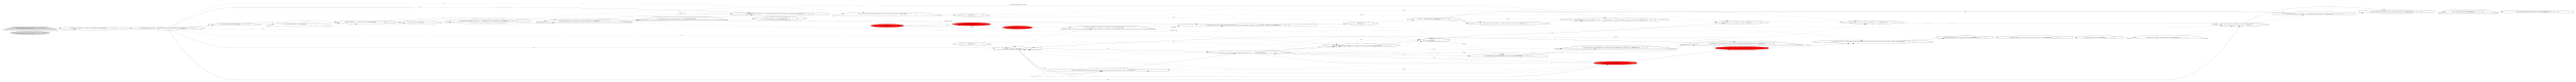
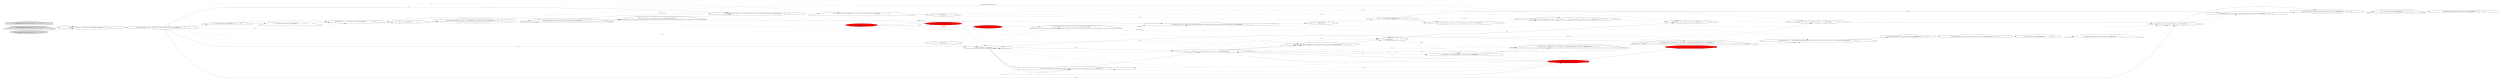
  digraph {
    fontname="IBM Plex Mono"
    rankdir=LR
    node [fillcolor=white fontname="IBM Plex Mono" shape=octagon style=filled]
    edge [fontname="IBM Plex Mono" style=dashed]
    n1 [label="assertFileCounts(s.descriptor.directory.list(),0,0)@@@37@@@['1', '0', '1']"]
    n2 [label="cfs.truncateBlocking()@@@33@@@['1', '0', '0']" shape=trapezium]
    n3 [label="SSTableDeletingTask.waitForDeletions()@@@34@@@['1', '0', '0']" shape=house]
    n4 [label="sum += x.bytesOnDisk()@@@30@@@['0', '0', '1']" shape=house]
    n5 [label="assertEquals(sum,cfs.metric.liveDiskSpaceUsed.getCount())@@@31@@@['0', '0', '1']"]
    n6 [label="assertEquals(startStorageMetricsLoad - s.bytesOnDisk() + sum,StorageMetrics.load.getCount())@@@32@@@['0', '0', '1']" shape=ellipse]
    n7 [label="assertEquals(sum,cfs.metric.totalDiskSpaceUsed.getCount())@@@36@@@['0', '0', '1']"]
    n8 [label="assertEquals(files,sstables.size())@@@33@@@['0', '0', '1']" shape=ellipse]
    n9 [fillcolor=red label="throw t@@@27@@@['1', '0', '0']" shape=ellipse]
    n10 [label="List<SSTableReader> sstables = rewriter.finish()@@@27@@@['1', '0', '1']" shape=trapezium]
    n11 [label="cfs.getDataTracker().markCompactedSSTablesReplaced(compacting,sstables,OperationType.COMPACTION)@@@28@@@['1', '0', '1']" shape=house]
    n12 [label="long sum = 0@@@29@@@['0', '0', '1']" shape=ellipse]
    n13 [label="assertEquals(files,cfs.getSSTables().size())@@@34@@@['0', '0', '1']" shape=ellipse]
    n14 [label="SSTableDeletingTask.waitForDeletions()@@@35@@@['1', '1', '1']" shape=ellipse]
    n15 [label="assertEquals(s.bytesOnDisk(),cfs.metric.totalDiskSpaceUsed.getCount())@@@23@@@['0', '0', '1']" shape=trapezium]
    n16 [label="scanner.hasNext()@@@16@@@['1', '1', '1']" shape=house]
    n17 [label="rewriter.append(new LazilyCompactedRow(controller,Arrays.asList(scanner.next())))@@@17@@@['1', '1', '1']" shape=house]
    n18 [fillcolor=red label="scanner.hasNext()@@@17@@@['0', '1', '0']"]
    n19 [label="rewriter.currentWriter().getOnDiskFilePointer() > 25000000@@@18@@@['1', '1', '1']"]
    n20 [label="int files = 1@@@12@@@['0', '1', '0']"]
    n21 [label="files++@@@20@@@['1', '1', '1']"]
    n22 [label="assertEquals(cfs.getSSTables().size(),files)@@@21@@@['1', '1', '1']" shape=house]
+   n23 [fillcolor=lightgray label="testNumberOfFiles_truncate['1', '0', '0']" shape=house]
    n24 [label="Keyspace keyspace = Keyspace.open(KEYSPACE)@@@3@@@['1', '1', '1']"]
    n25 [label="ColumnFamilyStore cfs = keyspace.getColumnFamilyStore(CF)@@@4@@@['1', '1', '1']" shape=ellipse]
-   n26 [label="List<SSTableReader> sstables@@@11@@@['0', '1', '0']"]
    n27 [label="Set<SSTableReader> compacting = Sets.newHashSet(s)@@@9@@@['1', '1', '1']" shape=trapezium]
    n28 [label="SSTableRewriter.overrideOpenInterval(10000000)@@@10@@@['1', '1', '1']" shape=trapezium]
    n29 [label="SSTableRewriter rewriter = new SSTableRewriter(cfs,compacting,1000,false)@@@11@@@['1', '0', '1']"]
    n30 [label="cfs.getDataTracker().markCompactedSSTablesReplaced(compacting,sstables,OperationType.COMPACTION)@@@26@@@['0', '1', '0']"]
    n31 [label="rewriter.switchWriter(getWriter(cfs,s.descriptor.directory))@@@12@@@['1', '0', '1']" shape=trapezium]
    n32 [label="SSTableDeletingTask.waitForDeletions()@@@28@@@['0', '1', '0']" shape=ellipse]
    n33 [fillcolor=lightgray label="testNumberOfFilesAndSizes['0', '0', '1']" shape=trapezium]
    n34 [label="rewriter.switchWriter(getWriter(cfs,s.descriptor.directory))@@@19@@@['1', '1', '1']" shape=ellipse]
    n35 [label="int files = 1@@@13@@@['1', '0', '1']" shape=ellipse]
    n36 [fillcolor=red label="sstables = rewriter.finish()@@@25@@@['0', '1', '0']"]
    n37 [label="assertEquals(s.bytesOnDisk(),cfs.metric.liveDiskSpaceUsed.getCount())@@@22@@@['0', '0', '1']" shape=trapezium]
    n38 [fillcolor=red label="rewriter.abort()@@@26@@@['1', '0', '0']" shape=ellipse]
    n39 [label="assertFileCounts(s.descriptor.directory.list(),0,0)@@@29@@@['0', '1', '0']"]
    n40 [label="cfs.truncateBlocking()@@@30@@@['0', '1', '0']"]
    n41 [label="SSTableDeletingTask.waitForDeletions()@@@31@@@['0', '1', '0']" shape=trapezium]
    n42 [label="cfs.addSSTable(s)@@@7@@@['1', '1', '1']"]
    n43 [label="long startStorageMetricsLoad = StorageMetrics.load.getCount()@@@8@@@['0', '0', '1']"]
    n44 [fillcolor=lightgray label="testNumberOfFiles_truncate['0', '1', '0']" shape=ellipse]
    n45 [label="SSTableReader s = writeFile(cfs,1000)@@@6@@@['1', '1', '1']"]
    n46 [label="cfs.truncateBlocking()@@@5@@@['1', '1', '1']" shape=house]
    n47 [fillcolor=red label="Throwable t@@@25@@@['1', '0', '0']" shape=ellipse]
    n48 [label="cfs.disableAutoCompaction()@@@6@@@['1', '1', '0']" shape=trapezium]
    n1 -> n2
    n2 -> n3
    n4 -> n5 [style=dotted]
    n4 -> n5 [label=sum]
    n4 -> n6 [label=sum style=dotted]
    n4 -> n7 [label=sum]
    n5 -> n6 [style=dotted]
    n6 -> n8 [style=dotted]
    n7 -> n1 [style=dotted]
    n8 -> n13 [style=dotted]
    n9 -> n10
    n10 -> n11 [style=dotted]
    n10 -> n11 [label=sstables style=dotted]
    n11 -> n12
    n11 -> n14 [style=dotted]
    n12 -> n4 [style=dotted]
    n13 -> n14
    n14 -> n1
    n14 -> n7 [style=dotted]
    n15 -> n16
    n16 -> n10 [style=dotted]
    n16 -> n17
    n16 -> n17 [label=true]
    n16 -> n18
    n16 -> n19 [label=true]
    n17 -> n19
    n18 -> n17 [label=true style=dotted]
    n18 -> n17 [style=dotted]
    n18 -> n19 [label=true]
    n18 -> n36
    n19 -> n15 [label=true]
    n19 -> n16 [style=dotted]
    n19 -> n18
    n19 -> n21 [label=true style=dotted]
    n19 -> n22 [label=true]
    n19 -> n34 [label=true]
    n19 -> n34
    n19 -> n37 [label=true style=dotted]
    n20 -> n16 [style=dotted]
    n20 -> n21 [label=sum style=dotted]
    n21 -> n8 [label=sum]
    n21 -> n13 [label=files style=dotted]
    n21 -> n22 [label=files style=dotted]
    n21 -> n22 [style=dotted]
    n22 -> n16 [style=dotted]
    n22 -> n18 [style=dotted]
    n22 -> n37
+   n23 -> n24
    n24 -> n25
    n25 -> n14 [label=cfs]
    n25 -> n16 [label=cfs]
    n25 -> n29 [label=cfs]
    n25 -> n31 [label=cfs style=dotted]
    n25 -> n34 [label=cfs style=dotted]
    n25 -> n45 [label=cfs style=dotted]
    n25 -> n46
    n27 -> n11 [label=compacting]
    n27 -> n28
    n27 -> n29 [label=compacting]
    n27 -> n30 [label=compacting style=dotted]
-   n28 -> n26 [style=dotted]
    n28 -> n29
    n29 -> n31 [style=dotted]
    n30 -> n32
    n31 -> n35
    n32 -> n39 [style=dotted]
    n33 -> n24
    n34 -> n21
    n35 -> n8 [label=files style=dotted]
    n35 -> n13 [label=files style=dotted]
    n35 -> n16 [style=dotted]
    n35 -> n21 [label=true style=dotted]
    n36 -> n30 [label=sstables style=dotted]
    n36 -> n30 [style=dotted]
    n37 -> n15 [style=dotted]
    n38 -> n9 [style=dotted]
    n39 -> n40 [style=dotted]
    n40 -> n41 [style=dotted]
    n41 -> n14 [style=dotted]
    n42 -> n27
    n42 -> n43
    n43 -> n6 [label=startStorageMetricsLoad style=dotted]
    n43 -> n27 [style=dotted]
    n44 -> n24
    n45 -> n27 [label=s]
    n45 -> n42 [label=s]
    n45 -> n42 [style=dotted]
    n46 -> n45
    n46 -> n48
    n47 -> n9 [label=true style=dotted]
    n47 -> n38
    n47 -> n38 [label=true]
    n48 -> n45
  }
